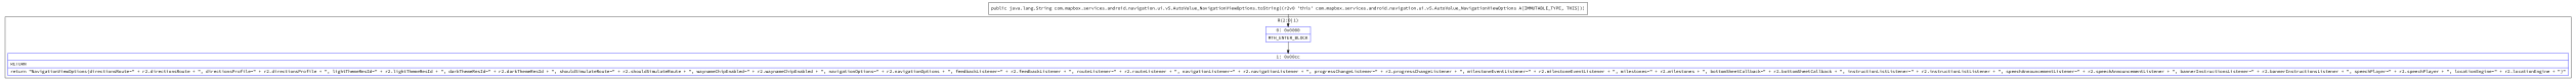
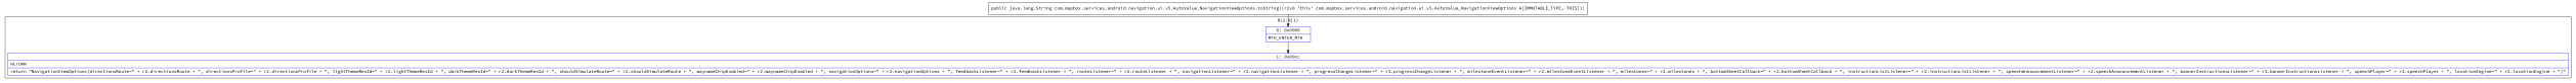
  digraph {
    fontname="Source Code Pro"
    node [color=blue shape=record fontname="Source Code Pro"]
    edge [fontname="Source Code Pro"]
-   n1 [label="{0\:\ 0x0000|MTH_ENTER_BLOCK\l}"]
+   n1 [label="{0\:\ 0x0000|MTH_ENTER_MTH\l}"]
    n2 [label="{1\:\ 0x00cc|RETURN\l|return \"NavigationViewOptions\{directionsRoute=\" + r2.directionsRoute + \", directionsProfile=\" + r2.directionsProfile + \", lightThemeResId=\" + r2.lightThemeResId + \", darkThemeResId=\" + r2.darkThemeResId + \", shouldSimulateRoute=\" + r2.shouldSimulateRoute + \", waynameChipEnabled=\" + r2.waynameChipEnabled + \", navigationOptions=\" + r2.navigationOptions + \", feedbackListener=\" + r2.feedbackListener + \", routeListener=\" + r2.routeListener + \", navigationListener=\" + r2.navigationListener + \", progressChangeListener=\" + r2.progressChangeListener + \", milestoneEventListener=\" + r2.milestoneEventListener + \", milestones=\" + r2.milestones + \", bottomSheetCallback=\" + r2.bottomSheetCallback + \", instructionListListener=\" + r2.instructionListListener + \", speechAnnouncementListener=\" + r2.speechAnnouncementListener + \", bannerInstructionsListener=\" + r2.bannerInstructionsListener + \", speechPlayer=\" + r2.speechPlayer + \", locationEngine=\" + r2.locationEngine + \"\}\"\l}"]
    n3 [label="{public java.lang.String com.mapbox.services.android.navigation.ui.v5.AutoValue_NavigationViewOptions.toString((r2v0 'this' com.mapbox.services.android.navigation.ui.v5.AutoValue_NavigationViewOptions A[IMMUTABLE_TYPE, THIS])) }" color=""]
    subgraph cluster_1 {
      label="R(2:0|1)"
      n1
      n2
    }
    n1 -> n2
    n3 -> n1
  }
